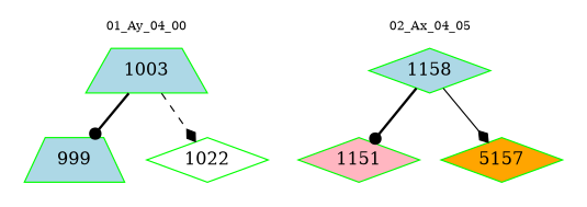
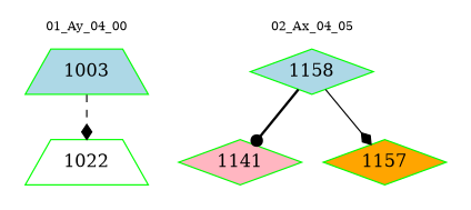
  digraph {
    node [color=green fillcolor=lightblue shape=diamond style=filled]
    edge [arrowhead=dot color=black style=bold]
    n1 [label=1003 shape=trapezium]
-   n2 [label=999 shape=trapezium]
-   n3 [fillcolor=white label=1022]
+   n3 [fillcolor=white label=1022 shape=trapezium]
    n4 [label=1158]
-   n5 [fillcolor=lightpink label=1151]
-   n6 [fillcolor=orange label=5157]
+   n5 [fillcolor=lightpink label=1141]
+   n6 [fillcolor=orange label=1157]
    subgraph cluster_1 {
      color=white
      fontsize=10
      label="01_Ay_04_00"
      n1
-     n2
      n3
    }
    subgraph cluster_2 {
      color=white
      fontsize=10
      label="02_Ax_04_05"
      n4
      n5
      n6
    }
-   n1 -> n2
    n1 -> n3 [arrowhead=diamond style=dashed]
    n4 -> n5
    n4 -> n6 [arrowhead=diamond style=solid]
  }
